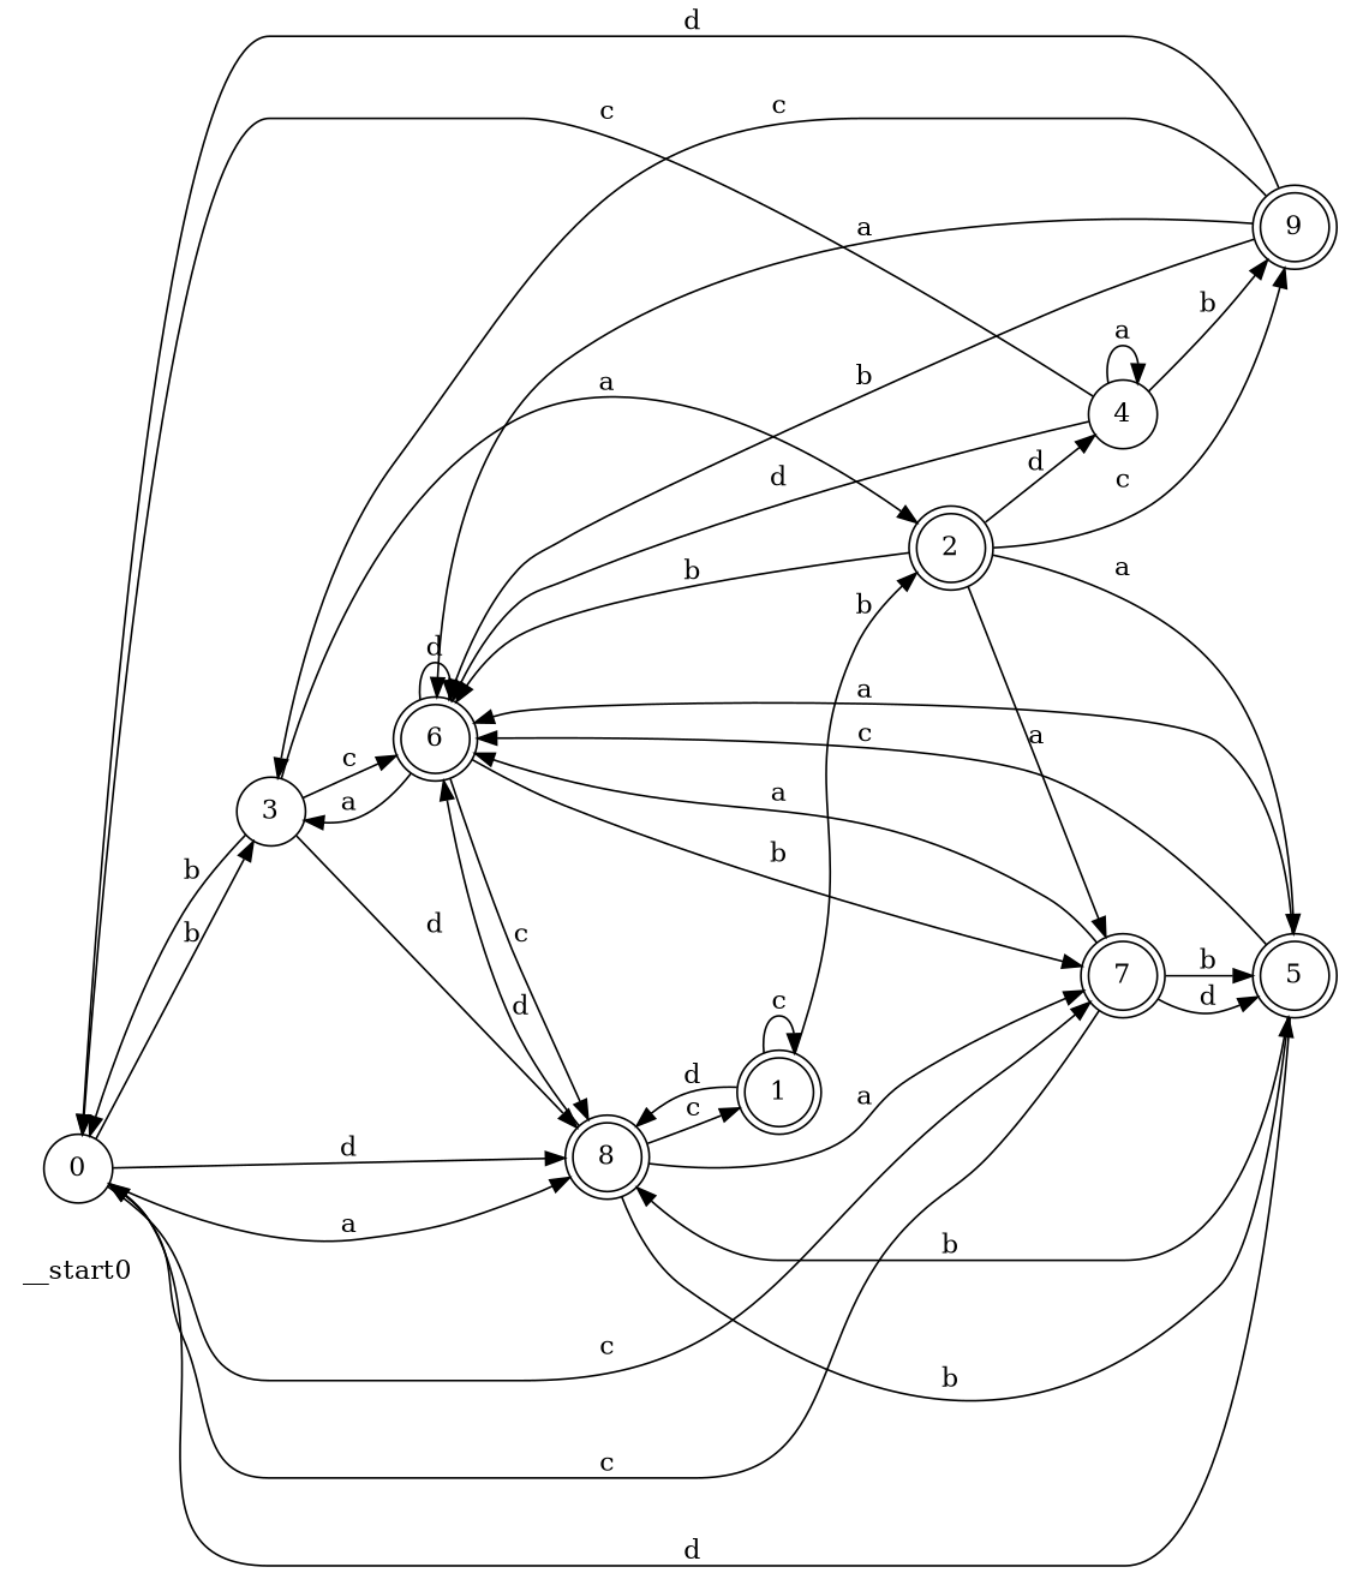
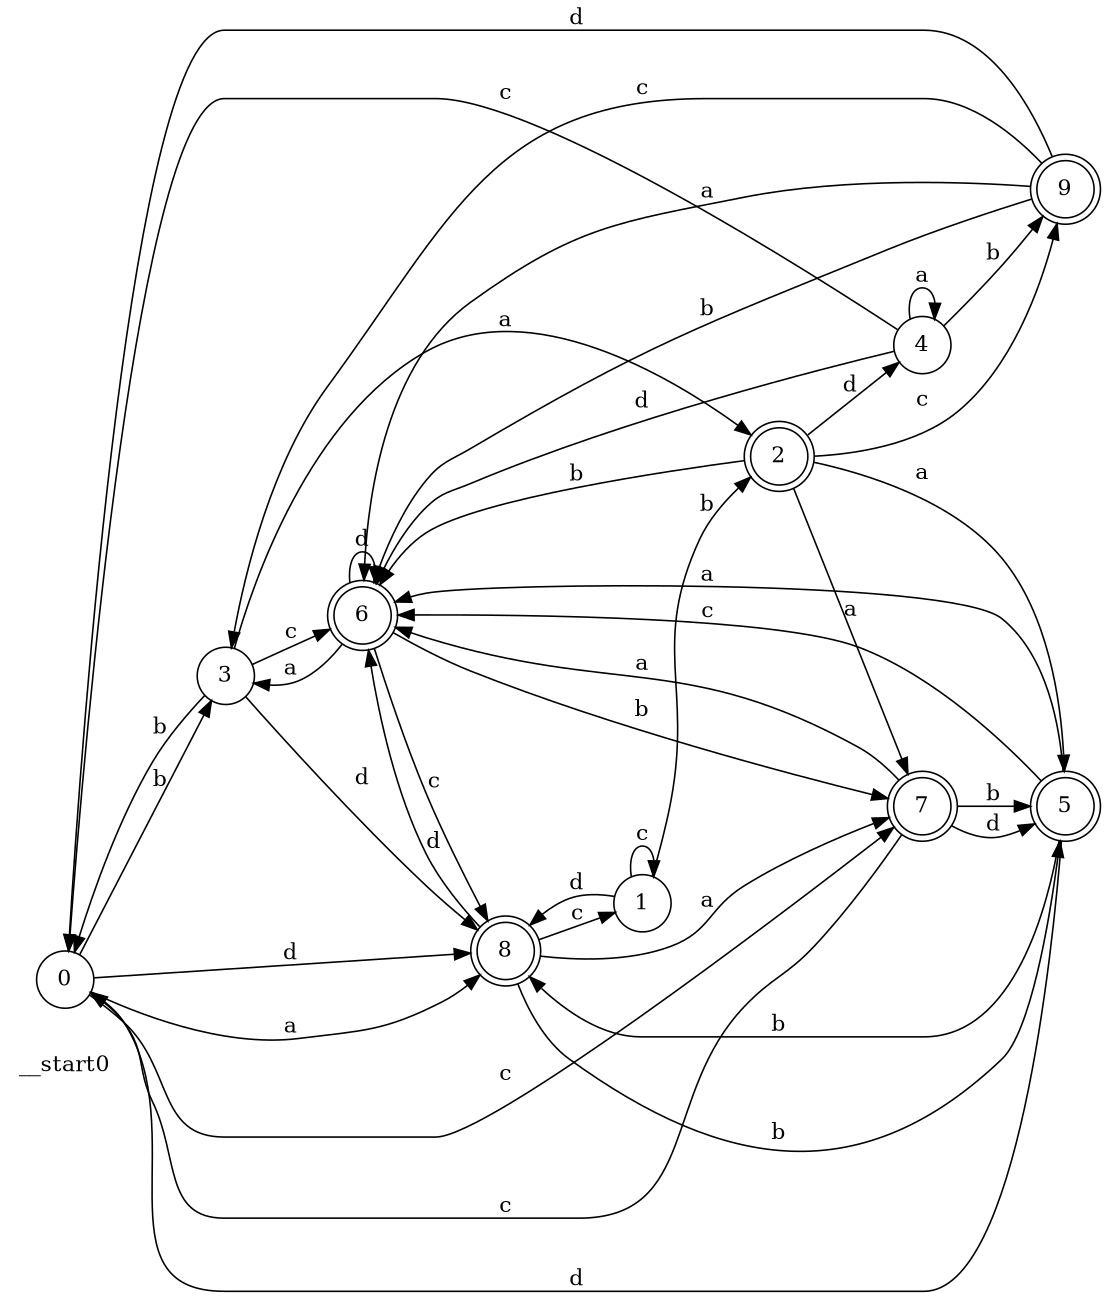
  digraph {
    rankdir=LR
    node [shape=doublecircle color=black fillcolor=white style=filled]
    __start0 [shape=none color="" fillcolor="" style=""]
    n2 [label=0 shape=circle]
    n3 [label=3 shape=circle]
    n4 [label=7 style="rounded,filled"]
    n5 [label=8 style="rounded,filled"]
    n6 [label=2 style="rounded,filled"]
    n7 [label=6 style="rounded,filled"]
    n8 [label=5 style="rounded,filled"]
-   n9 [label=1]
+   n9 [label=1 shape=circle]
    n10 [label=4 shape=circle]
    n11 [label=9]
    n2 -> n3 [label=b]
    n2 -> n4 [label=c]
    n2 -> n5 [label=a]
    n2 -> n5 [label=d]
    n3 -> n2 [label=b]
    n3 -> n5 [label=d]
    n3 -> n6 [label=a]
    n3 -> n7 [label=c]
    n4 -> n2 [label=c]
    n4 -> n7 [label=a]
    n4 -> n8 [label=b]
    n4 -> n8 [label=d]
    n5 -> n4 [label=a]
    n5 -> n7 [label=d]
    n5 -> n8 [label=b]
    n5 -> n9 [label=c]
    n6 -> n4 [label=a]
    n6 -> n7 [label=b]
    n6 -> n8 [label=a]
    n6 -> n10 [label=d]
    n6 -> n11 [label=c]
    n7 -> n3 [label=a]
    n7 -> n4 [label=b]
    n7 -> n5 [label=c]
    n7 -> n7 [label=d]
    n8 -> n2 [label=d]
    n8 -> n5 [label=b]
    n8 -> n7 [label=a]
    n8 -> n7 [label=c]
    n9 -> n5 [label=d]
    n9 -> n6 [label=b]
    n9 -> n9 [label=c]
    n10 -> n2 [label=c]
    n10 -> n7 [label=d]
    n10 -> n10 [label=a]
    n10 -> n11 [label=b]
    n11 -> n2 [label=d]
    n11 -> n3 [label=c]
    n11 -> n7 [label=a]
    n11 -> n7 [label=b]
  }
